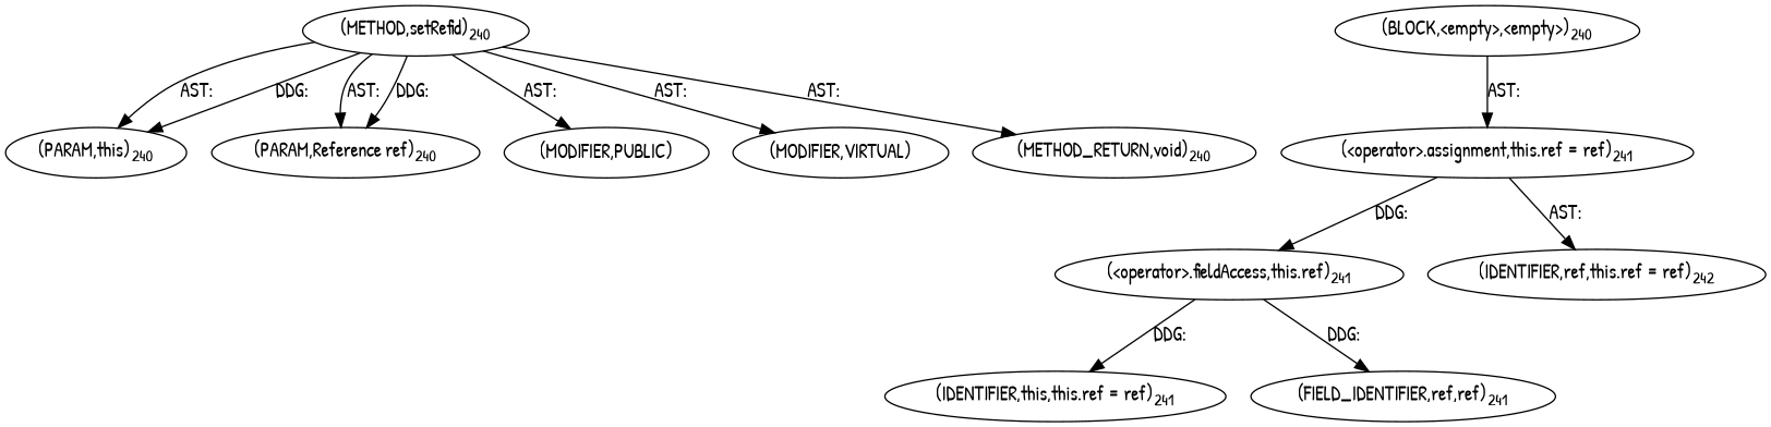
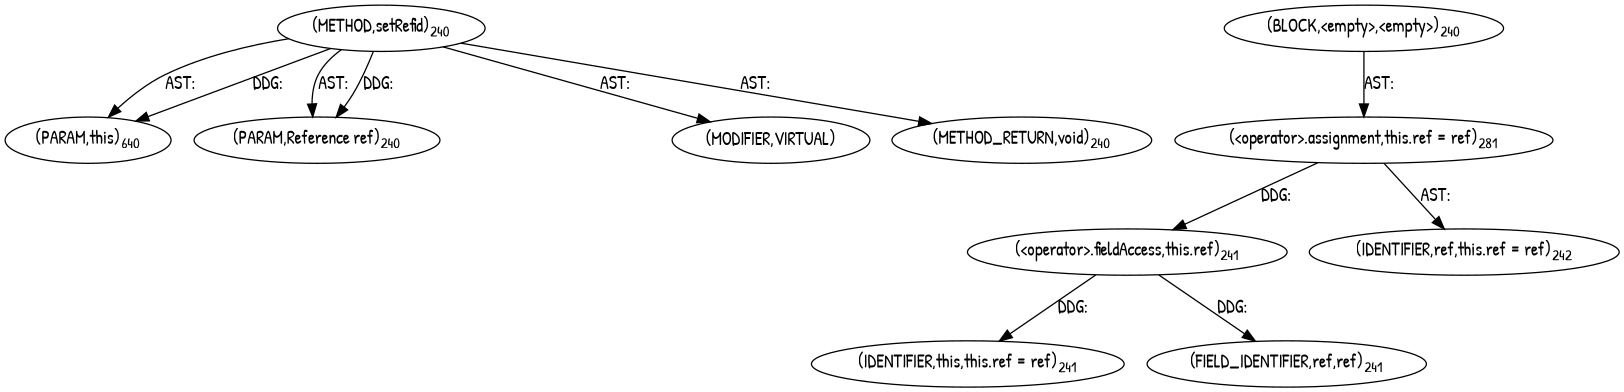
  digraph {
    fontname="Patrick Hand"
    node [fontname="Patrick Hand"]
    edge [fontname="Patrick Hand"]
    n1 [label=<(METHOD,setRefid)<SUB>240</SUB>>]
-   n2 [label=<(PARAM,this)<SUB>240</SUB>>]
+   n2 [label=<(PARAM,this)<SUB>640</SUB>>]
    n3 [label=<(PARAM,Reference ref)<SUB>240</SUB>>]
-   n4 [label=<(MODIFIER,PUBLIC)>]
    n5 [label=<(MODIFIER,VIRTUAL)>]
    n6 [label=<(METHOD_RETURN,void)<SUB>240</SUB>>]
    n7 [label=<(BLOCK,&lt;empty&gt;,&lt;empty&gt;)<SUB>240</SUB>>]
-   n8 [label=<(&lt;operator&gt;.assignment,this.ref = ref)<SUB>241</SUB>>]
+   n8 [label=<(&lt;operator&gt;.assignment,this.ref = ref)<SUB>281</SUB>>]
    n9 [label=<(&lt;operator&gt;.fieldAccess,this.ref)<SUB>241</SUB>>]
    n10 [label=<(IDENTIFIER,ref,this.ref = ref)<SUB>242</SUB>>]
    n11 [label=<(IDENTIFIER,this,this.ref = ref)<SUB>241</SUB>>]
    n12 [label=<(FIELD_IDENTIFIER,ref,ref)<SUB>241</SUB>>]
    n1 -> n2 [label="AST: "]
    n1 -> n2 [label="DDG: "]
    n1 -> n3 [label="AST: "]
    n1 -> n3 [label="DDG: "]
-   n1 -> n4 [label="AST: "]
    n1 -> n5 [label="AST: "]
    n1 -> n6 [label="AST: "]
    n7 -> n8 [label="AST: "]
    n8 -> n9 [label="DDG: "]
    n8 -> n10 [label="AST: "]
    n9 -> n11 [label="DDG: "]
    n9 -> n12 [label="DDG: "]
  }
